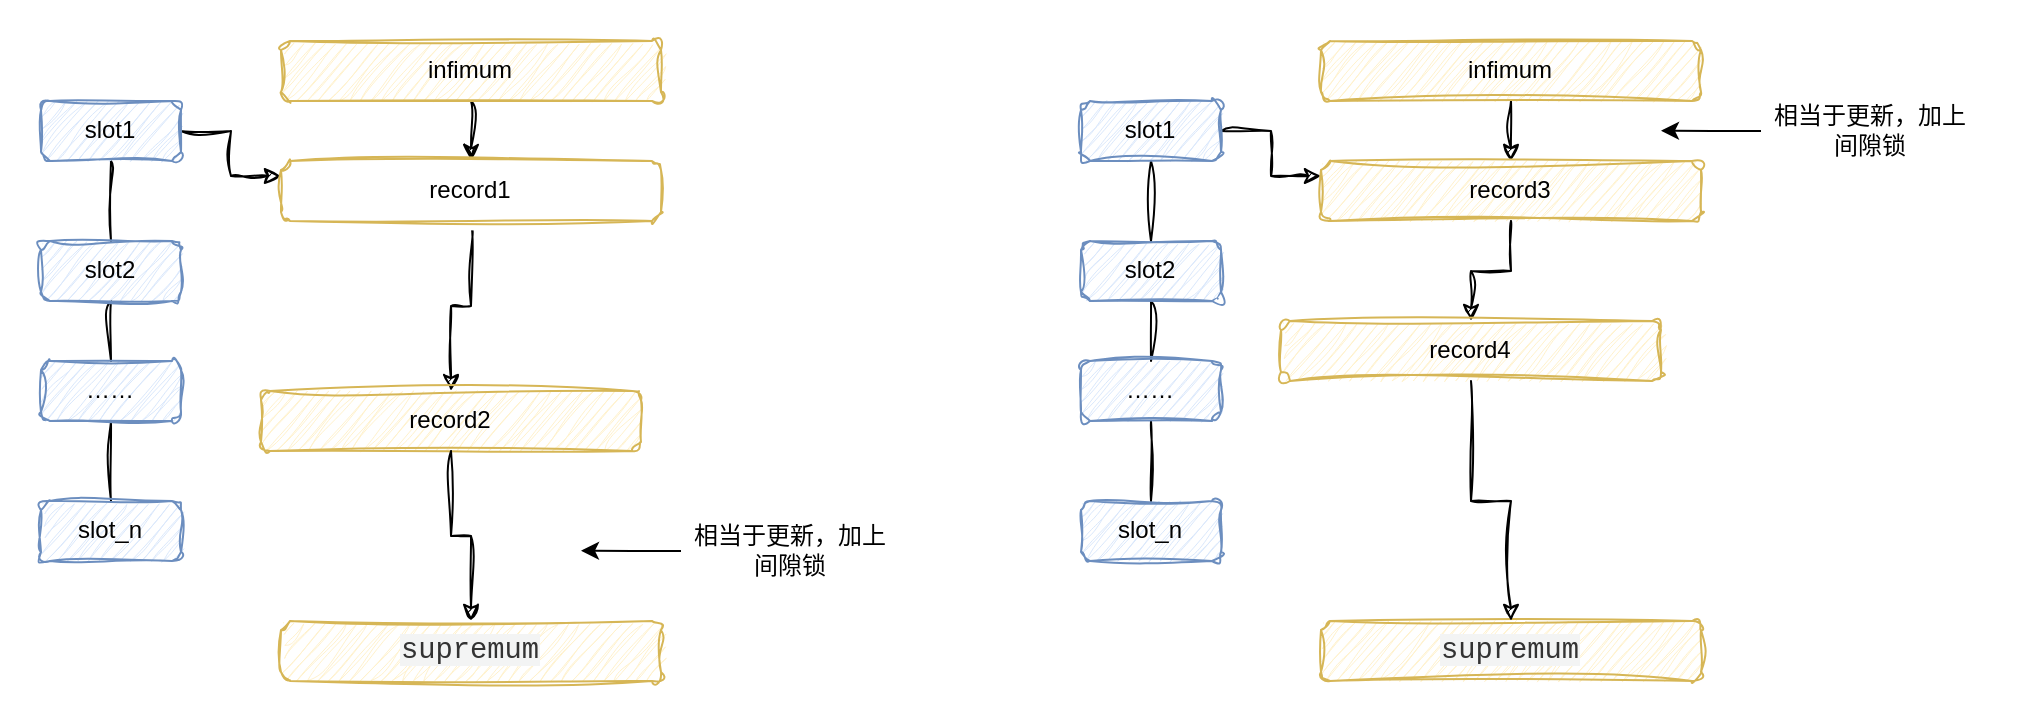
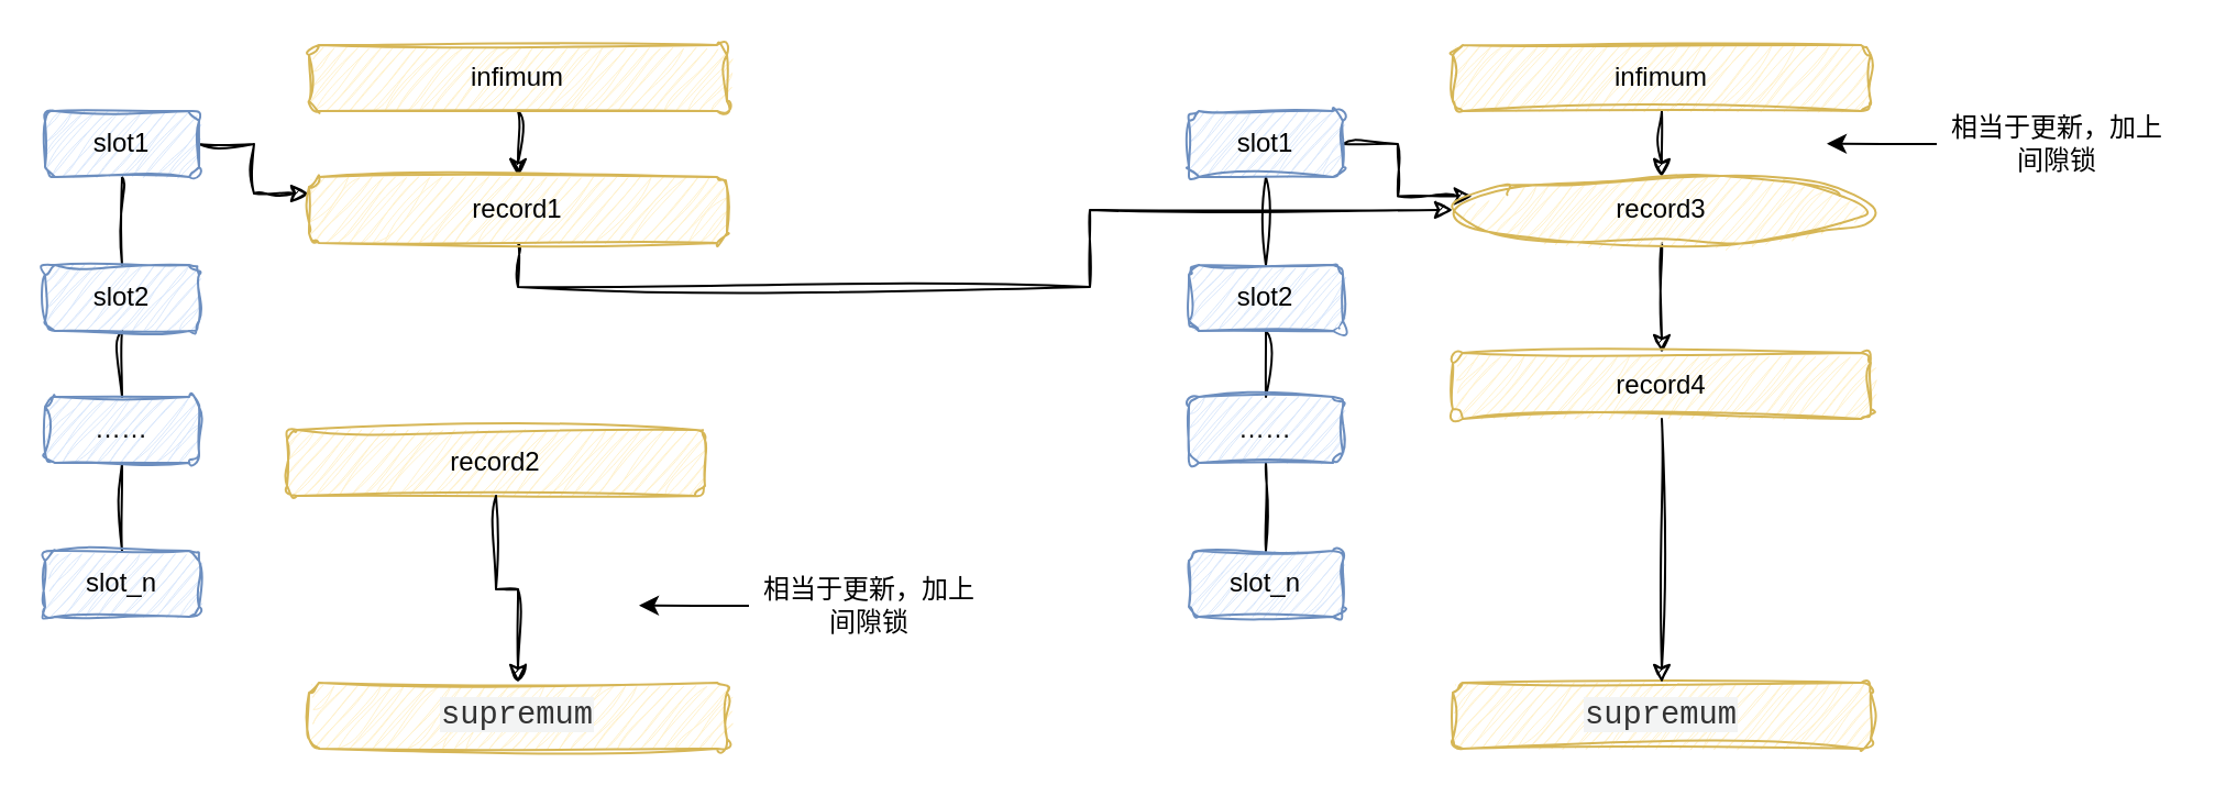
  <mxCell id="0" />
  <mxCell id="1" parent="0" />
  <mxCell id="2" style="edgeStyle=orthogonalEdgeStyle;rounded=0;orthogonalLoop=1;jettySize=auto;html=1;exitX=0.5;exitY=1;exitDx=0;exitDy=0;entryX=0.5;entryY=0;entryDx=0;entryDy=0;endArrow=none;endFill=0;sketch=1;curveFitting=1;jiggle=2;" edge="1" parent="1" source="4" target="6"><mxGeometry relative="1" as="geometry" /></mxCell>
  <mxCell id="3" style="edgeStyle=orthogonalEdgeStyle;rounded=0;orthogonalLoop=1;jettySize=auto;html=1;entryX=0;entryY=0.25;entryDx=0;entryDy=0;sketch=1;curveFitting=1;jiggle=2;" edge="1" parent="1" source="4" target="14"><mxGeometry relative="1" as="geometry" /></mxCell>
  <mxCell id="4" value="slot1" style="rounded=1;whiteSpace=wrap;html=1;sketch=1;curveFitting=1;jiggle=2;fillColor=#dae8fc;strokeColor=#6c8ebf;" vertex="1" parent="1"><mxGeometry x="20" y="50" width="70" height="30" as="geometry" /></mxCell>
  <mxCell id="5" style="edgeStyle=orthogonalEdgeStyle;rounded=0;orthogonalLoop=1;jettySize=auto;html=1;exitX=0.5;exitY=1;exitDx=0;exitDy=0;entryX=0.5;entryY=0;entryDx=0;entryDy=0;endArrow=none;endFill=0;sketch=1;curveFitting=1;jiggle=2;" edge="1" parent="1" source="6" target="8"><mxGeometry relative="1" as="geometry" /></mxCell>
  <mxCell id="6" value="slot2" style="rounded=1;whiteSpace=wrap;html=1;sketch=1;curveFitting=1;jiggle=2;fillColor=#dae8fc;strokeColor=#6c8ebf;" vertex="1" parent="1"><mxGeometry x="20" y="120" width="70" height="30" as="geometry" /></mxCell>
  <mxCell id="7" style="edgeStyle=orthogonalEdgeStyle;rounded=0;orthogonalLoop=1;jettySize=auto;html=1;exitX=0.5;exitY=1;exitDx=0;exitDy=0;entryX=0.5;entryY=0;entryDx=0;entryDy=0;endArrow=none;endFill=0;sketch=1;curveFitting=1;jiggle=2;" edge="1" parent="1" source="8" target="9"><mxGeometry relative="1" as="geometry" /></mxCell>
  <mxCell id="8" value="……" style="rounded=1;whiteSpace=wrap;html=1;sketch=1;curveFitting=1;jiggle=2;fillColor=#dae8fc;strokeColor=#6c8ebf;" vertex="1" parent="1"><mxGeometry x="20" y="180" width="70" height="30" as="geometry" /></mxCell>
  <mxCell id="9" value="slot_n" style="rounded=1;whiteSpace=wrap;html=1;sketch=1;curveFitting=1;jiggle=2;fillColor=#dae8fc;strokeColor=#6c8ebf;" vertex="1" parent="1"><mxGeometry x="20" y="250" width="70" height="30" as="geometry" /></mxCell>
  <mxCell id="10" style="edgeStyle=orthogonalEdgeStyle;rounded=0;orthogonalLoop=1;jettySize=auto;html=1;exitX=0.5;exitY=1;exitDx=0;exitDy=0;entryX=0.5;entryY=0;entryDx=0;entryDy=0;sketch=1;curveFitting=1;jiggle=2;" edge="1" parent="1" source="11" target="14"><mxGeometry relative="1" as="geometry" /></mxCell>
  <mxCell id="11" value="infimum" style="rounded=1;whiteSpace=wrap;html=1;sketch=1;curveFitting=1;jiggle=2;fillColor=#fff2cc;strokeColor=#d6b656;" vertex="1" parent="1"><mxGeometry x="140" y="20" width="190" height="30" as="geometry" /></mxCell>
  <mxCell id="12" value="&lt;span style=&quot;color: rgb(51, 51, 51); font-family: &amp;quot;Lucida Console&amp;quot;, Consolas, Courier, monospace; font-size: 14.4px; orphans: 4; text-align: left; white-space-collapse: preserve; background-color: rgb(243, 244, 244);&quot;&gt;supremum&lt;/span&gt;" style="rounded=1;whiteSpace=wrap;html=1;sketch=1;curveFitting=1;jiggle=2;fillColor=#fff2cc;strokeColor=#d6b656;" vertex="1" parent="1"><mxGeometry x="140" y="310" width="190" height="30" as="geometry" /></mxCell>
- <mxCell id="13" style="edgeStyle=orthogonalEdgeStyle;rounded=0;orthogonalLoop=1;jettySize=auto;html=1;exitX=0.5;exitY=1;exitDx=0;exitDy=0;entryX=0.5;entryY=0;entryDx=0;entryDy=0;sketch=1;curveFitting=1;jiggle=2;" edge="1" parent="1" source="14" target="15"><mxGeometry relative="1" as="geometry" /></mxCell>
- <mxCell id="14" value="record1" style="rounded=1;whiteSpace=wrap;html=1;sketch=1;curveFitting=1;jiggle=2;fillColor=#ffffff;strokeColor=#d6b656;" vertex="1" parent="1"><mxGeometry x="140" y="80" width="190" height="30" as="geometry" /></mxCell>
+ <mxCell id="13" style="edgeStyle=orthogonalEdgeStyle;rounded=0;orthogonalLoop=1;jettySize=auto;html=1;exitX=0.5;exitY=1;exitDx=0;exitDy=0;sketch=1;curveFitting=1;jiggle=2;" edge="1" parent="1" source="14" target="29"><mxGeometry relative="1" as="geometry" /></mxCell>
+ <mxCell id="14" value="record1" style="rounded=1;whiteSpace=wrap;html=1;sketch=1;curveFitting=1;jiggle=2;fillColor=#fff2cc;strokeColor=#d6b656;" vertex="1" parent="1"><mxGeometry x="140" y="80" width="190" height="30" as="geometry" /></mxCell>
  <mxCell id="15" value="record2" style="rounded=1;whiteSpace=wrap;html=1;sketch=1;curveFitting=1;jiggle=2;fillColor=#fff2cc;strokeColor=#d6b656;" vertex="1" parent="1"><mxGeometry x="130" y="195" width="190" height="30" as="geometry" /></mxCell>
  <mxCell id="16" style="edgeStyle=orthogonalEdgeStyle;rounded=0;orthogonalLoop=1;jettySize=auto;html=1;exitX=0.5;exitY=1;exitDx=0;exitDy=0;entryX=0.5;entryY=0;entryDx=0;entryDy=0;sketch=1;curveFitting=1;jiggle=2;" edge="1" parent="1" source="15" target="12"><mxGeometry relative="1" as="geometry"><mxPoint x="235" y="240" as="sourcePoint" /></mxGeometry></mxCell>
  <mxCell id="17" style="edgeStyle=orthogonalEdgeStyle;rounded=0;orthogonalLoop=1;jettySize=auto;html=1;exitX=0.5;exitY=1;exitDx=0;exitDy=0;entryX=0.5;entryY=0;entryDx=0;entryDy=0;endArrow=none;endFill=0;sketch=1;curveFitting=1;jiggle=2;" edge="1" parent="1" source="19" target="21"><mxGeometry relative="1" as="geometry" /></mxCell>
  <mxCell id="18" style="edgeStyle=orthogonalEdgeStyle;rounded=0;orthogonalLoop=1;jettySize=auto;html=1;entryX=0;entryY=0.25;entryDx=0;entryDy=0;sketch=1;curveFitting=1;jiggle=2;" edge="1" parent="1" source="19" target="29"><mxGeometry relative="1" as="geometry" /></mxCell>
  <mxCell id="19" value="slot1" style="rounded=1;whiteSpace=wrap;html=1;sketch=1;curveFitting=1;jiggle=2;fillColor=#dae8fc;strokeColor=#6c8ebf;" vertex="1" parent="1"><mxGeometry x="540" y="50" width="70" height="30" as="geometry" /></mxCell>
  <mxCell id="20" style="edgeStyle=orthogonalEdgeStyle;rounded=0;orthogonalLoop=1;jettySize=auto;html=1;exitX=0.5;exitY=1;exitDx=0;exitDy=0;entryX=0.5;entryY=0;entryDx=0;entryDy=0;endArrow=none;endFill=0;sketch=1;curveFitting=1;jiggle=2;" edge="1" parent="1" source="21" target="23"><mxGeometry relative="1" as="geometry" /></mxCell>
  <mxCell id="21" value="slot2" style="rounded=1;whiteSpace=wrap;html=1;sketch=1;curveFitting=1;jiggle=2;fillColor=#dae8fc;strokeColor=#6c8ebf;" vertex="1" parent="1"><mxGeometry x="540" y="120" width="70" height="30" as="geometry" /></mxCell>
  <mxCell id="22" style="edgeStyle=orthogonalEdgeStyle;rounded=0;orthogonalLoop=1;jettySize=auto;html=1;exitX=0.5;exitY=1;exitDx=0;exitDy=0;entryX=0.5;entryY=0;entryDx=0;entryDy=0;endArrow=none;endFill=0;sketch=1;curveFitting=1;jiggle=2;" edge="1" parent="1" source="23" target="24"><mxGeometry relative="1" as="geometry" /></mxCell>
  <mxCell id="23" value="……" style="rounded=1;whiteSpace=wrap;html=1;sketch=1;curveFitting=1;jiggle=2;fillColor=#dae8fc;strokeColor=#6c8ebf;" vertex="1" parent="1"><mxGeometry x="540" y="180" width="70" height="30" as="geometry" /></mxCell>
  <mxCell id="24" value="slot_n" style="rounded=1;whiteSpace=wrap;html=1;sketch=1;curveFitting=1;jiggle=2;fillColor=#dae8fc;strokeColor=#6c8ebf;" vertex="1" parent="1"><mxGeometry x="540" y="250" width="70" height="30" as="geometry" /></mxCell>
  <mxCell id="25" style="edgeStyle=orthogonalEdgeStyle;rounded=0;orthogonalLoop=1;jettySize=auto;html=1;exitX=0.5;exitY=1;exitDx=0;exitDy=0;entryX=0.5;entryY=0;entryDx=0;entryDy=0;sketch=1;curveFitting=1;jiggle=2;" edge="1" parent="1" source="26" target="29"><mxGeometry relative="1" as="geometry" /></mxCell>
  <mxCell id="26" value="infimum" style="rounded=1;whiteSpace=wrap;html=1;sketch=1;curveFitting=1;jiggle=2;fillColor=#fff2cc;strokeColor=#d6b656;" vertex="1" parent="1"><mxGeometry x="660" y="20" width="190" height="30" as="geometry" /></mxCell>
  <mxCell id="27" value="&lt;span style=&quot;color: rgb(51, 51, 51); font-family: &amp;quot;Lucida Console&amp;quot;, Consolas, Courier, monospace; font-size: 14.4px; orphans: 4; text-align: left; white-space-collapse: preserve; background-color: rgb(243, 244, 244);&quot;&gt;supremum&lt;/span&gt;" style="rounded=1;whiteSpace=wrap;html=1;sketch=1;curveFitting=1;jiggle=2;fillColor=#fff2cc;strokeColor=#d6b656;" vertex="1" parent="1"><mxGeometry x="660" y="310" width="190" height="30" as="geometry" /></mxCell>
  <mxCell id="28" style="edgeStyle=orthogonalEdgeStyle;rounded=0;orthogonalLoop=1;jettySize=auto;html=1;exitX=0.5;exitY=1;exitDx=0;exitDy=0;entryX=0.5;entryY=0;entryDx=0;entryDy=0;sketch=1;curveFitting=1;jiggle=2;" edge="1" parent="1" source="29" target="30"><mxGeometry relative="1" as="geometry" /></mxCell>
- <mxCell id="29" value="record3" style="rounded=1;whiteSpace=wrap;html=1;sketch=1;curveFitting=1;jiggle=2;fillColor=#fff2cc;strokeColor=#d6b656;" vertex="1" parent="1"><mxGeometry x="660" y="80" width="190" height="30" as="geometry" /></mxCell>
- <mxCell id="30" value="record4" style="rounded=1;whiteSpace=wrap;html=1;sketch=1;curveFitting=1;jiggle=2;fillColor=#fff2cc;strokeColor=#d6b656;" vertex="1" parent="1"><mxGeometry x="640" y="160" width="190" height="30" as="geometry" /></mxCell>
+ <mxCell id="29" value="record3" style="ellipse;whiteSpace=wrap;html=1;sketch=1;curveFitting=1;jiggle=2;fillColor=#fff2cc;strokeColor=#d6b656;" vertex="1" parent="1"><mxGeometry x="660" y="80" width="190" height="30" as="geometry" /></mxCell>
+ <mxCell id="30" value="record4" style="rounded=1;whiteSpace=wrap;html=1;sketch=1;curveFitting=1;jiggle=2;fillColor=#fff2cc;strokeColor=#d6b656;" vertex="1" parent="1"><mxGeometry x="660" y="160" width="190" height="30" as="geometry" /></mxCell>
  <mxCell id="31" style="edgeStyle=orthogonalEdgeStyle;rounded=0;orthogonalLoop=1;jettySize=auto;html=1;exitX=0.5;exitY=1;exitDx=0;exitDy=0;entryX=0.5;entryY=0;entryDx=0;entryDy=0;sketch=1;curveFitting=1;jiggle=2;" edge="1" parent="1" source="30" target="27"><mxGeometry relative="1" as="geometry"><mxPoint x="755" y="240" as="sourcePoint" /></mxGeometry></mxCell>
  <mxCell id="32" style="edgeStyle=orthogonalEdgeStyle;rounded=0;orthogonalLoop=1;jettySize=auto;html=1;exitX=0;exitY=0.5;exitDx=0;exitDy=0;" edge="1" parent="1" source="33"><mxGeometry relative="1" as="geometry"><mxPoint x="290" y="274.862" as="targetPoint" /></mxGeometry></mxCell>
  <mxCell id="33" value="相当于更新，加上 间隙锁" style="text;html=1;align=center;verticalAlign=middle;whiteSpace=wrap;rounded=0;" vertex="1" parent="1"><mxGeometry x="340" y="260" width="110" height="30" as="geometry" /></mxCell>
  <mxCell id="34" style="edgeStyle=orthogonalEdgeStyle;rounded=0;orthogonalLoop=1;jettySize=auto;html=1;exitX=0;exitY=0.5;exitDx=0;exitDy=0;" edge="1" parent="1" source="35"><mxGeometry relative="1" as="geometry"><mxPoint x="830" y="64.862" as="targetPoint" /></mxGeometry></mxCell>
  <mxCell id="35" value="相当于更新，加上 间隙锁" style="text;html=1;align=center;verticalAlign=middle;whiteSpace=wrap;rounded=0;" vertex="1" parent="1"><mxGeometry x="880" y="50" width="110" height="30" as="geometry" /></mxCell>
